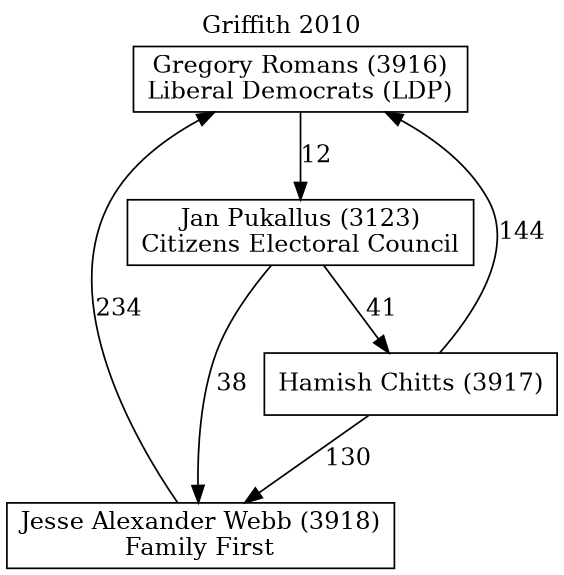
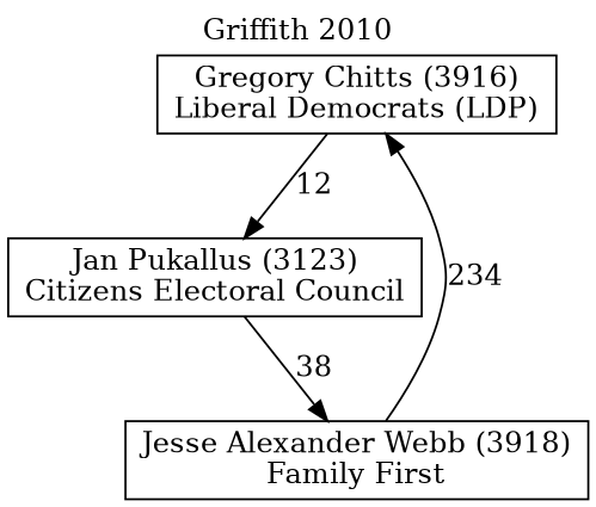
  digraph {
    label="Griffith 2010"
    labelloc=t
    mclimit=10
    node [shape=box]
-   n1 [label="Gregory Romans (3916)\nLiberal Democrats (LDP)"]
+   n1 [label="Gregory Chitts (3916)\nLiberal Democrats (LDP)"]
    n2 [label="Jan Pukallus (3123)\nCitizens Electoral Council"]
    n3 [label="Jesse Alexander Webb (3918)\nFamily First"]
-   n4 [label="Hamish Chitts (3917)\n"]
    n1 -> n2 [label=12]
    n2 -> n3 [label=38]
-   n2 -> n4 [label=41]
    n3 -> n1 [label=234]
-   n4 -> n1 [label=144]
-   n4 -> n3 [label=130]
  }
